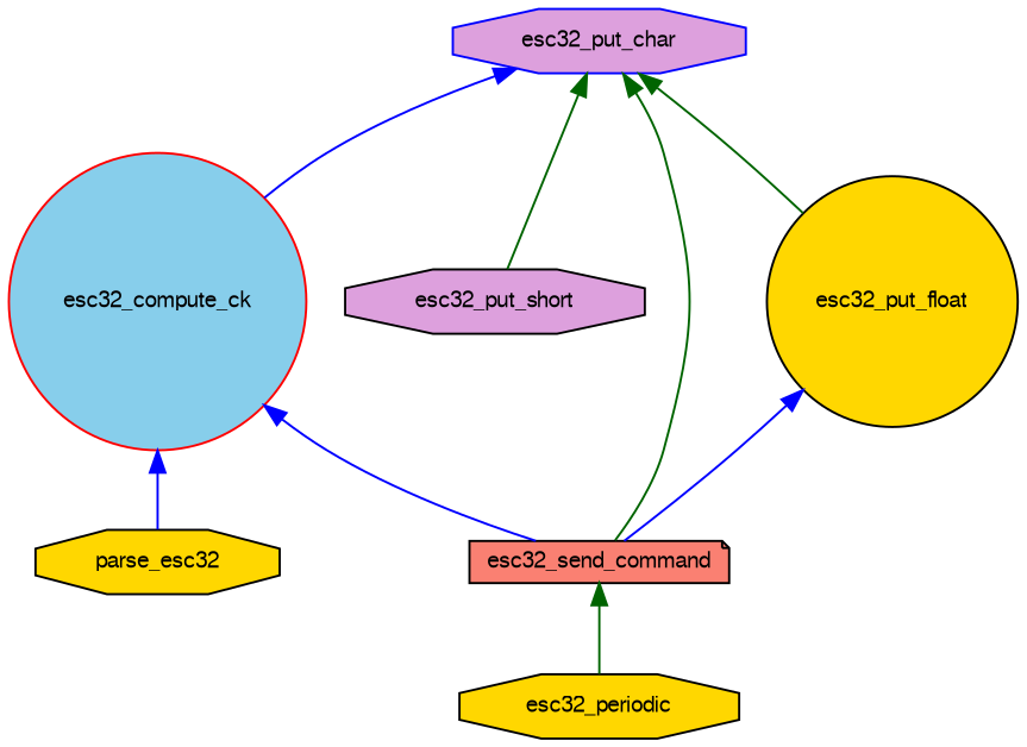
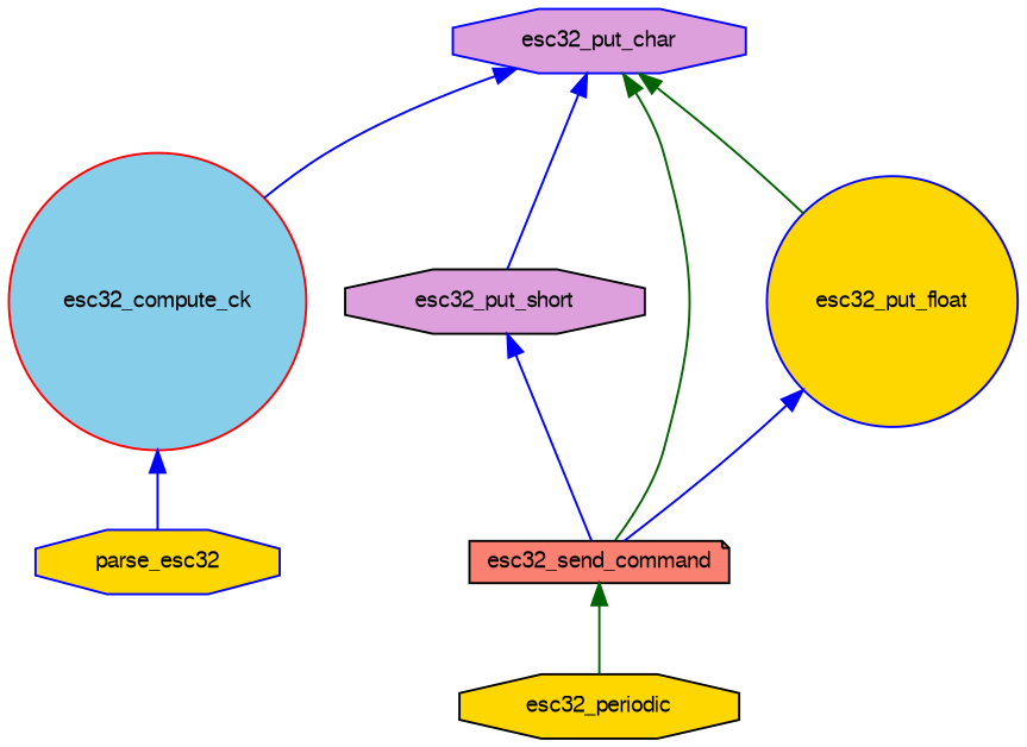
  digraph {
    rankdir=TB
    node [color=black fillcolor=gold fontname=FreeSans fontsize=10 shape=octagon style=filled]
    edge [color=blue dir=back fontname=FreeSans fontsize=10 labelfontname=FreeSans labelfontsize=10 style=solid]
    n1 [color=red fillcolor=skyblue fontcolor=black height=0.2 label=esc32_compute_ck shape=circle width=0.4]
-   n2 [height=0.2 label=parse_esc32 width=0.4]
+   n2 [color=blue height=0.2 label=parse_esc32 width=0.4]
    n3 [color=blue fillcolor=plum height=0.2 label=esc32_put_char width=0.4]
    n4 [fillcolor=plum height=0.2 label=esc32_put_short width=0.4]
    n5 [fillcolor=salmon height=0.2 label=esc32_send_command shape=note width=0.4]
-   n6 [height=0.2 label=esc32_put_float shape=circle width=0.4]
+   n6 [color=blue height=0.2 label=esc32_put_float shape=circle width=0.4]
    n7 [height=0.2 label=esc32_periodic width=0.4]
    n1 -> n2
    n3 -> n1
-   n3 -> n4 [color=darkgreen]
+   n3 -> n4
    n3 -> n5 [color=darkgreen]
    n3 -> n6 [color=darkgreen]
-   n1 -> n5
+   n4 -> n5
    n5 -> n7 [color=darkgreen]
    n6 -> n5
  }
